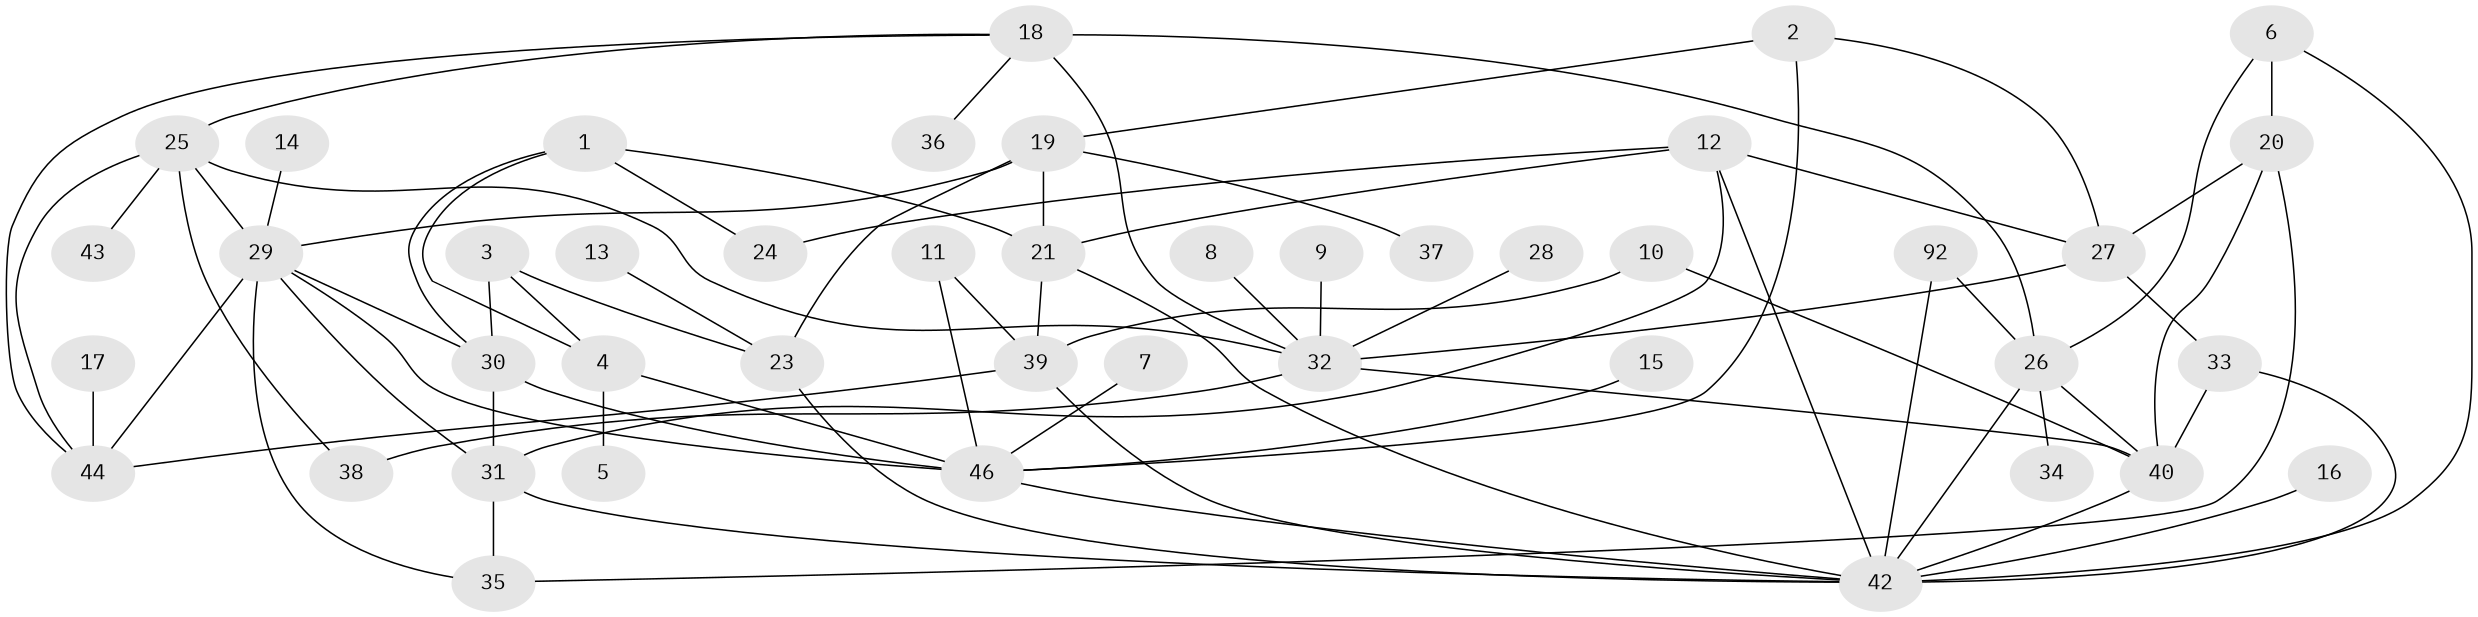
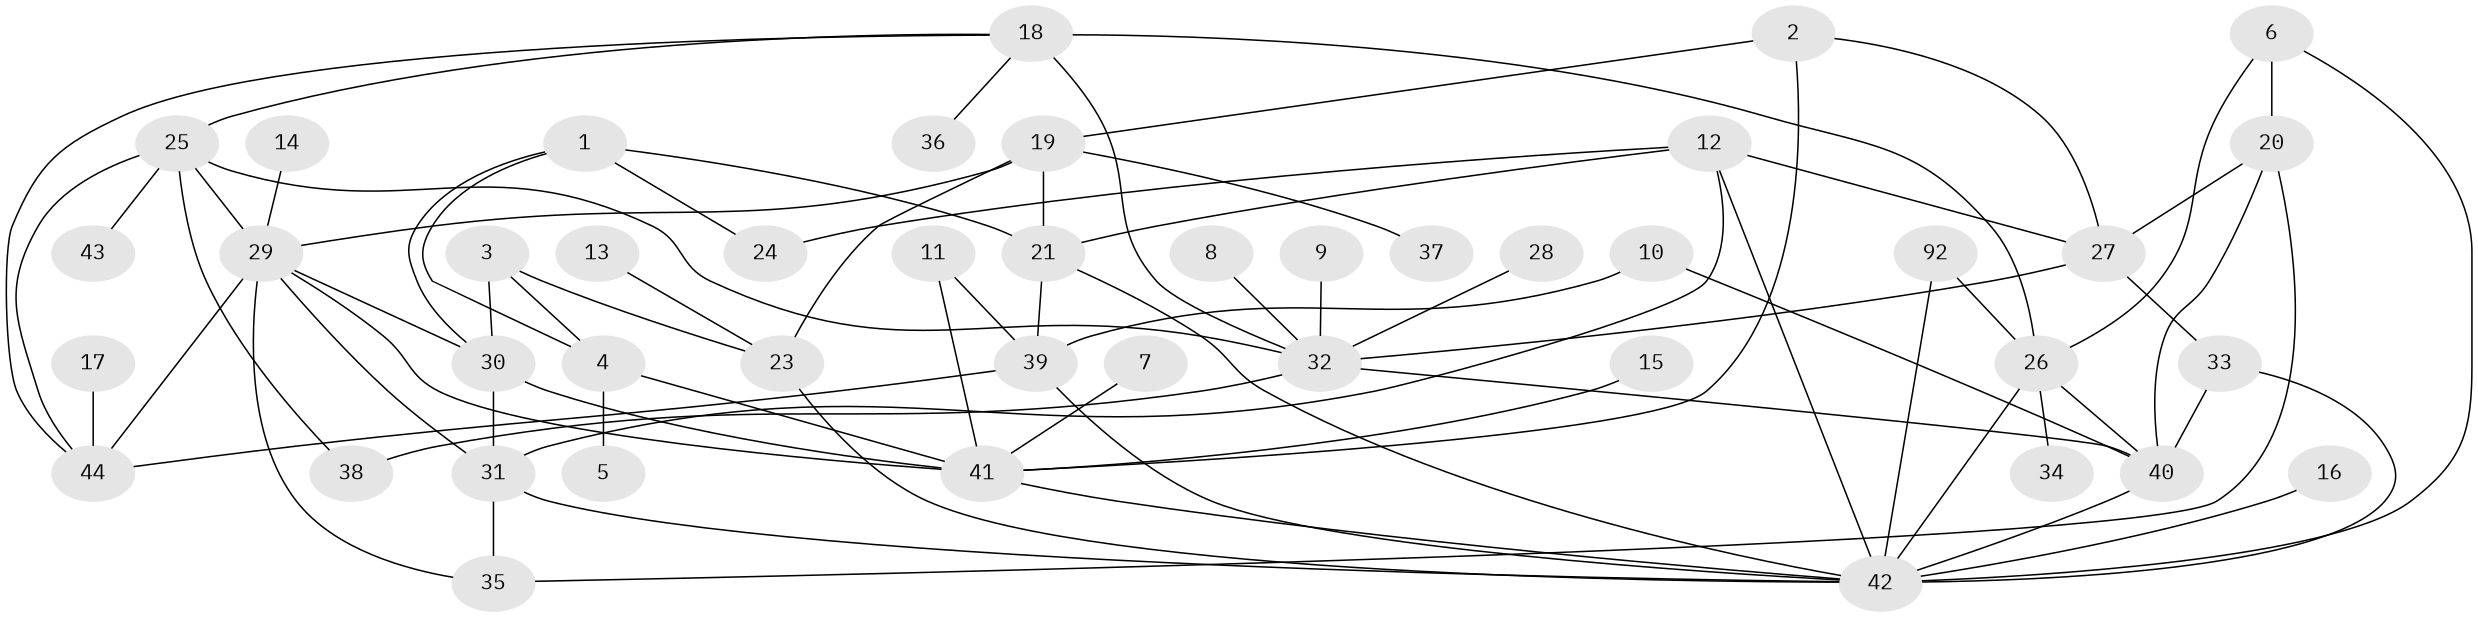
  graph {
    fontname="IBM Plex Mono"
    node [color=gray90 fontname="IBM Plex Mono" style=filled]
    edge [fontname="IBM Plex Mono" weight=1.0]
    1
    4
    21
    24
    30
-   41 [label=46]
+   41
    5
    39
    42
    31
    2
    19
    27
    23
    29
    37
    32
    33
    3
    6
    20
    26
    40
    35
    34
    7
    8
    38
    9
    10
    44
    11
    12
    13
    14
    15
    16
    17
    18
    25
    36
    43
    n43 [label=92]
    28
    1 -- 4
    1 -- 21
    1 -- 24
    1 -- 30
    4 -- 41
    4 -- 5
    21 -- 39
    21 -- 42
    30 -- 41
    30 -- 31
    41 -- 42
    39 -- 42
    39 -- 44
    31 -- 42
    31 -- 35
    2 -- 41
    2 -- 19
    2 -- 27
    19 -- 21
    19 -- 23
    19 -- 29
    19 -- 37
    27 -- 32 [weight=2.0]
    27 -- 33
    23 -- 42
    29 -- 30
    29 -- 41
    29 -- 31 [weight=2.0]
    29 -- 35
    29 -- 44
    32 -- 40
    32 -- 38
    33 -- 42
    33 -- 40
    3 -- 4
    3 -- 30
    3 -- 23
    6 -- 42
    6 -- 20
    6 -- 26
    20 -- 27
    20 -- 40
    20 -- 35
    26 -- 42
    26 -- 40
    26 -- 34
    40 -- 42
    7 -- 41
    8 -- 32
    9 -- 32
    10 -- 39
    10 -- 40
    11 -- 41
    11 -- 39
    12 -- 21
    12 -- 24
    12 -- 42
    12 -- 31 [weight=2.0]
    12 -- 27
    13 -- 23
    14 -- 29
    15 -- 41
    16 -- 42
    17 -- 44
    18 -- 32 [weight=2.0]
    18 -- 26
    18 -- 44
    18 -- 25
    18 -- 36
    25 -- 29
    25 -- 32
    25 -- 38
    25 -- 44
    25 -- 43
    n43 -- 42
    n43 -- 26
    28 -- 32
  }
